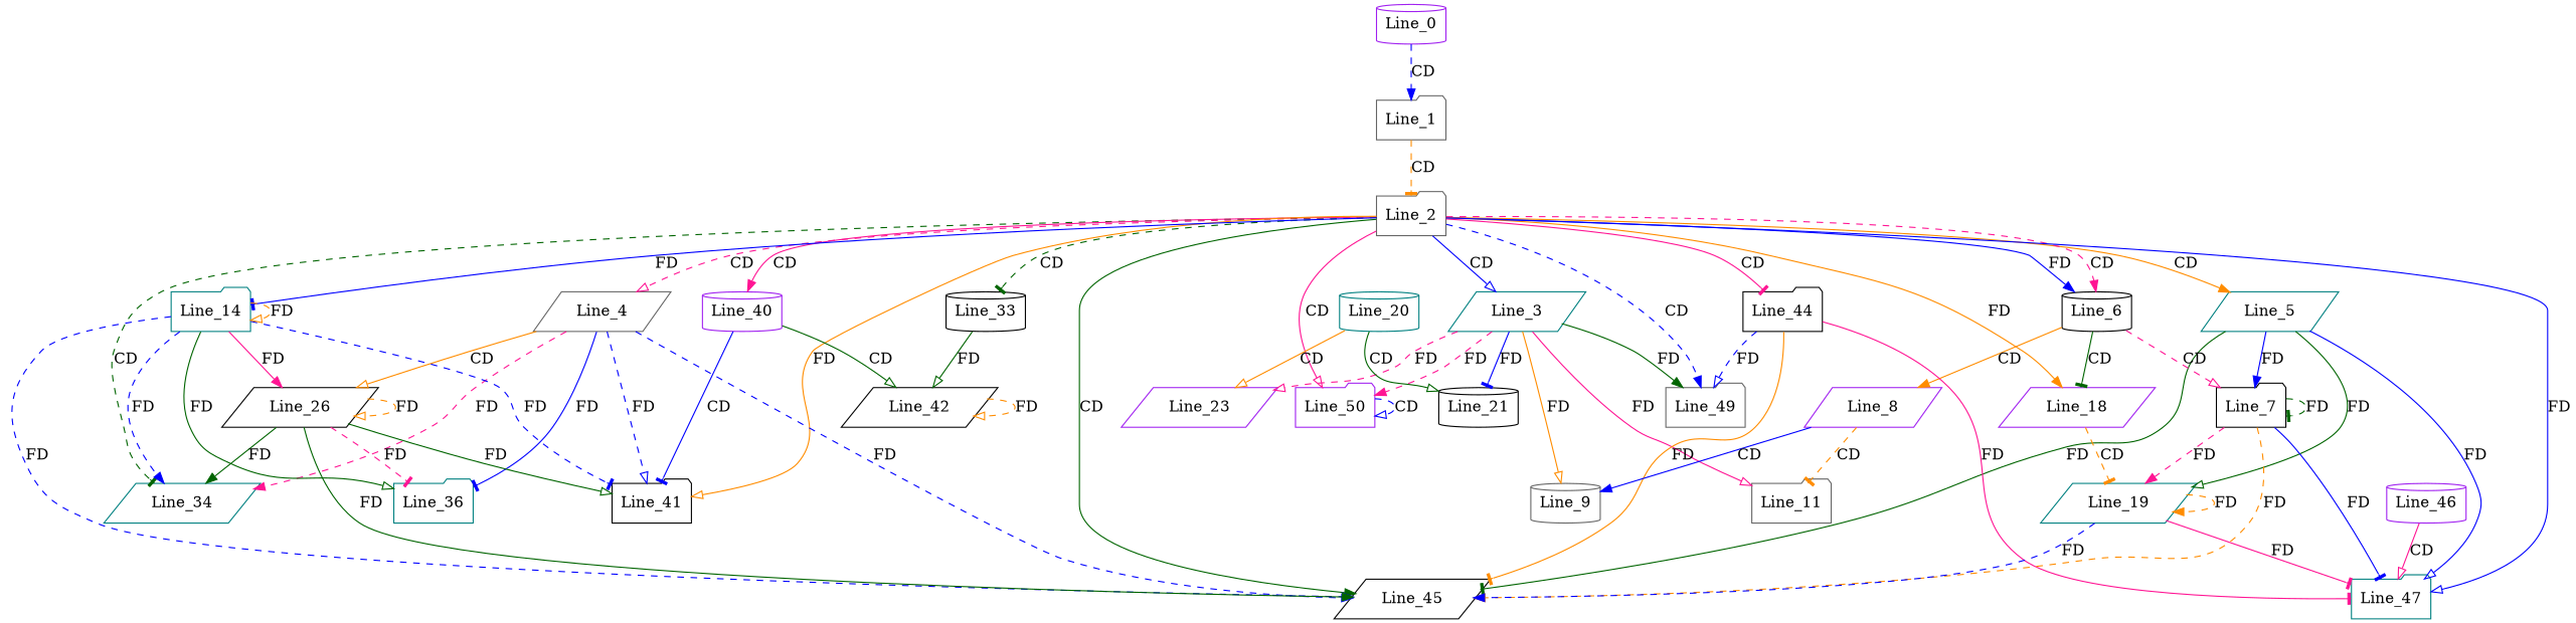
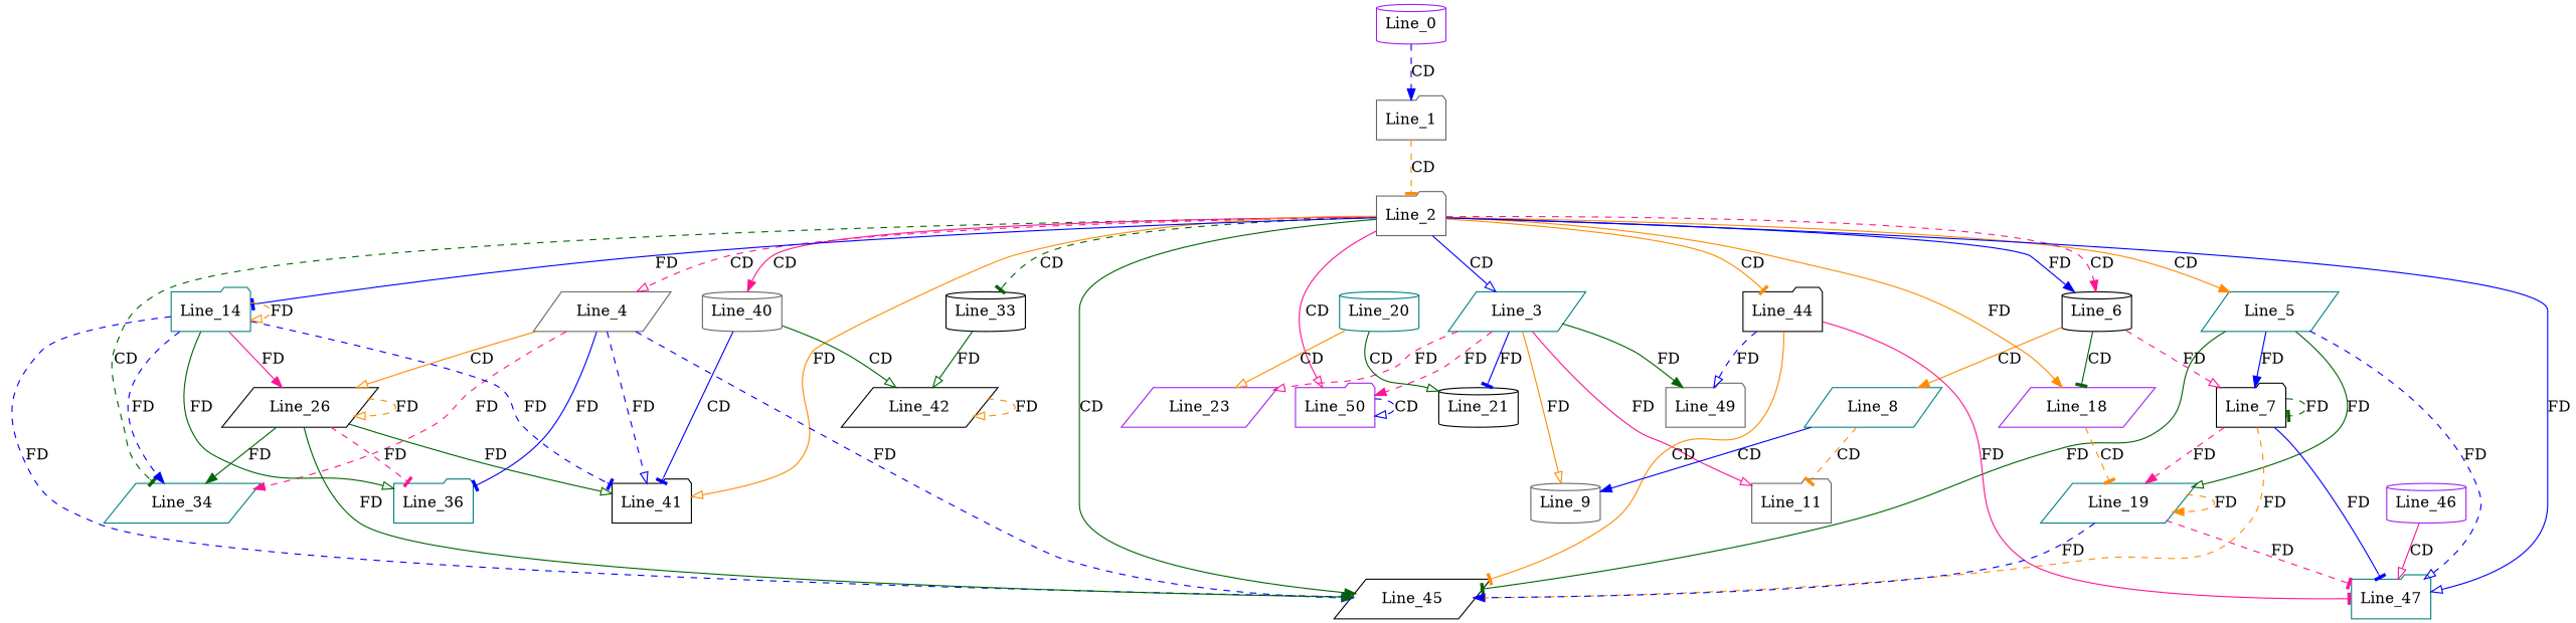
  digraph {
    node [color=black shape=folder]
    edge [arrowhead=onormal color=blue style=solid]
    Line_0 [color=purple shape=cylinder]
    Line_1 [color=gray40]
    Line_2 [color=gray40]
    Line_3 [color=teal shape=parallelogram]
    Line_4 [color=gray40 shape=parallelogram]
    Line_5 [color=teal shape=parallelogram]
    Line_6 [shape=cylinder]
    Line_18 [color=purple shape=parallelogram]
    Line_33 [shape=cylinder]
    Line_34 [color=teal shape=parallelogram]
-   Line_40 [color=purple shape=cylinder]
+   Line_40 [color=gray40 shape=cylinder]
    Line_41
    Line_44
    Line_45 [shape=parallelogram]
    Line_47 [color=teal]
    Line_49 [color=gray40]
    Line_50 [color=purple]
    Line_14 [color=teal]
    Line_9 [color=gray40 shape=cylinder]
    Line_11 [color=gray40]
    Line_21 [shape=cylinder]
    Line_23 [color=purple shape=parallelogram]
    Line_26 [shape=parallelogram]
    Line_36 [color=teal]
    Line_7
    Line_19 [color=teal shape=parallelogram]
-   Line_8 [color=purple shape=parallelogram]
+   Line_8 [color=teal shape=parallelogram]
    Line_42 [shape=parallelogram]
    Line_20 [color=teal shape=cylinder]
    Line_46 [color=purple shape=cylinder]
    Line_0 -> Line_1 [arrowhead=normal label=CD style=dashed]
    Line_1 -> Line_2 [arrowhead=tee color=darkorange label=CD style=dashed]
    Line_2 -> Line_3 [label=CD]
    Line_2 -> Line_4 [color=deeppink label=CD style=dashed]
    Line_2 -> Line_5 [arrowhead=normal color=darkorange label=CD]
    Line_2 -> Line_6 [arrowhead=normal color=deeppink label=CD style=dashed]
    Line_2 -> Line_6 [arrowhead=normal label=FD]
    Line_2 -> Line_18 [arrowhead=normal color=darkorange label=FD]
    Line_2 -> Line_33 [arrowhead=tee color=darkgreen label=CD style=dashed]
    Line_2 -> Line_34 [arrowhead=tee color=darkgreen label=CD style=dashed]
    Line_2 -> Line_40 [arrowhead=normal color=deeppink label=CD]
    Line_2 -> Line_41 [color=darkorange label=FD]
-   Line_2 -> Line_44 [arrowhead=tee color=deeppink label=CD]
+   Line_2 -> Line_44 [arrowhead=tee color=darkorange label=CD]
    Line_2 -> Line_45 [arrowhead=normal color=darkgreen label=CD]
    Line_2 -> Line_47 [label=FD]
-   Line_2 -> Line_49 [arrowhead=normal label=CD style=dashed]
    Line_2 -> Line_50 [color=deeppink label=CD]
    Line_2 -> Line_14 [arrowhead=tee label=FD]
    Line_3 -> Line_49 [arrowhead=normal color=darkgreen label=FD]
    Line_3 -> Line_50 [arrowhead=normal color=deeppink label=FD style=dashed]
    Line_3 -> Line_9 [color=darkorange label=FD]
    Line_3 -> Line_11 [color=deeppink label=FD]
    Line_3 -> Line_21 [arrowhead=tee label=FD]
    Line_3 -> Line_23 [color=deeppink label=FD style=dashed]
    Line_4 -> Line_34 [arrowhead=normal color=deeppink label=FD style=dashed]
    Line_4 -> Line_41 [label=FD style=dashed]
    Line_4 -> Line_45 [label=FD style=dashed]
    Line_4 -> Line_26 [color=darkorange label=CD]
    Line_4 -> Line_36 [arrowhead=tee label=FD]
    Line_5 -> Line_45 [arrowhead=tee color=darkgreen label=FD]
-   Line_5 -> Line_47 [label=FD]
+   Line_5 -> Line_47 [label=FD style=dashed]
    Line_5 -> Line_7 [arrowhead=normal label=FD]
    Line_5 -> Line_19 [color=darkgreen label=FD]
    Line_6 -> Line_18 [arrowhead=tee color=darkgreen label=CD]
-   Line_6 -> Line_7 [color=deeppink label=CD style=dashed]
+   Line_6 -> Line_7 [color=deeppink label=FD style=dashed]
    Line_6 -> Line_8 [arrowhead=normal color=darkorange label=CD]
    Line_18 -> Line_19 [arrowhead=tee color=darkorange label=CD style=dashed]
    Line_33 -> Line_42 [color=darkgreen label=FD]
    Line_40 -> Line_41 [arrowhead=tee label=CD]
    Line_40 -> Line_42 [color=darkgreen label=CD]
-   Line_44 -> Line_45 [arrowhead=tee color=darkorange label=FD]
+   Line_44 -> Line_45 [arrowhead=tee color=darkorange label=CD]
    Line_44 -> Line_47 [arrowhead=tee color=deeppink label=FD]
    Line_44 -> Line_49 [label=FD style=dashed]
    Line_50 -> Line_50 [label=CD style=dashed]
    Line_14 -> Line_34 [arrowhead=normal label=FD style=dashed]
    Line_14 -> Line_41 [arrowhead=tee label=FD style=dashed]
    Line_14 -> Line_45 [label=FD style=dashed]
    Line_14 -> Line_14 [color=darkorange label=FD style=dashed]
    Line_14 -> Line_26 [arrowhead=normal color=deeppink label=FD]
    Line_14 -> Line_36 [color=darkgreen label=FD]
    Line_26 -> Line_34 [arrowhead=normal color=darkgreen label=FD]
    Line_26 -> Line_41 [color=darkgreen label=FD]
    Line_26 -> Line_45 [arrowhead=normal color=darkgreen label=FD]
    Line_26 -> Line_26 [color=darkorange label=FD style=dashed]
    Line_26 -> Line_36 [arrowhead=tee color=deeppink label=FD style=dashed]
    Line_7 -> Line_45 [arrowhead=normal color=darkorange label=FD style=dashed]
    Line_7 -> Line_47 [arrowhead=tee label=FD]
    Line_7 -> Line_7 [arrowhead=tee color=darkgreen label=FD style=dashed]
    Line_7 -> Line_19 [arrowhead=normal color=deeppink label=FD style=dashed]
    Line_19 -> Line_45 [arrowhead=normal label=FD style=dashed]
-   Line_19 -> Line_47 [arrowhead=tee color=deeppink label=FD]
+   Line_19 -> Line_47 [arrowhead=tee color=deeppink label=FD style=dashed]
    Line_19 -> Line_19 [arrowhead=normal color=darkorange label=FD style=dashed]
    Line_8 -> Line_9 [arrowhead=normal label=CD]
    Line_8 -> Line_11 [arrowhead=tee color=darkorange label=CD style=dashed]
    Line_42 -> Line_42 [color=darkorange label=FD style=dashed]
    Line_20 -> Line_21 [color=darkgreen label=CD]
    Line_20 -> Line_23 [color=darkorange label=CD]
    Line_46 -> Line_47 [color=deeppink label=CD]
  }
